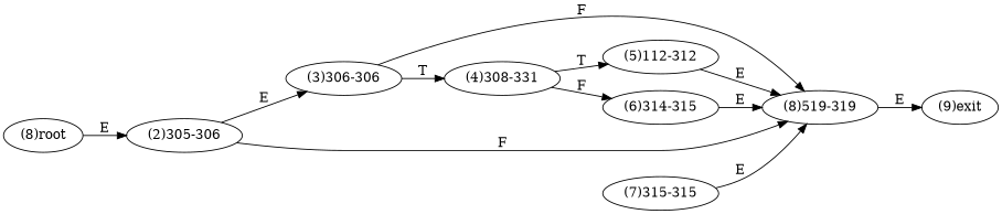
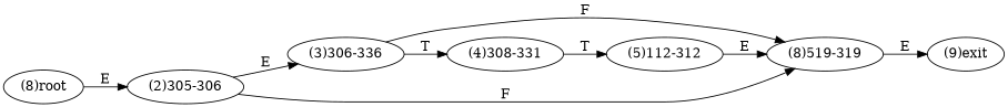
  digraph {
    rankdir=LR
    n1 [label="(8)root"]
    n2 [label="(2)305-306"]
-   n3 [label="(3)306-306"]
+   n3 [label="(3)306-336"]
    n4 [label="(8)519-319"]
    n5 [label="(4)308-331"]
    n6 [label="(9)exit"]
    n7 [label="(5)112-312"]
-   n8 [label="(6)314-315"]
-   n9 [label="(7)315-315"]
    n1 -> n2 [label=E]
    n2 -> n3 [label=E]
    n2 -> n4 [label=F]
    n3 -> n4 [label=F]
    n3 -> n5 [label=T]
    n4 -> n6 [label=E]
    n5 -> n7 [label=T]
-   n5 -> n8 [label=F]
    n7 -> n4 [label=E]
-   n8 -> n4 [label=E]
-   n9 -> n4 [label=E]
  }
